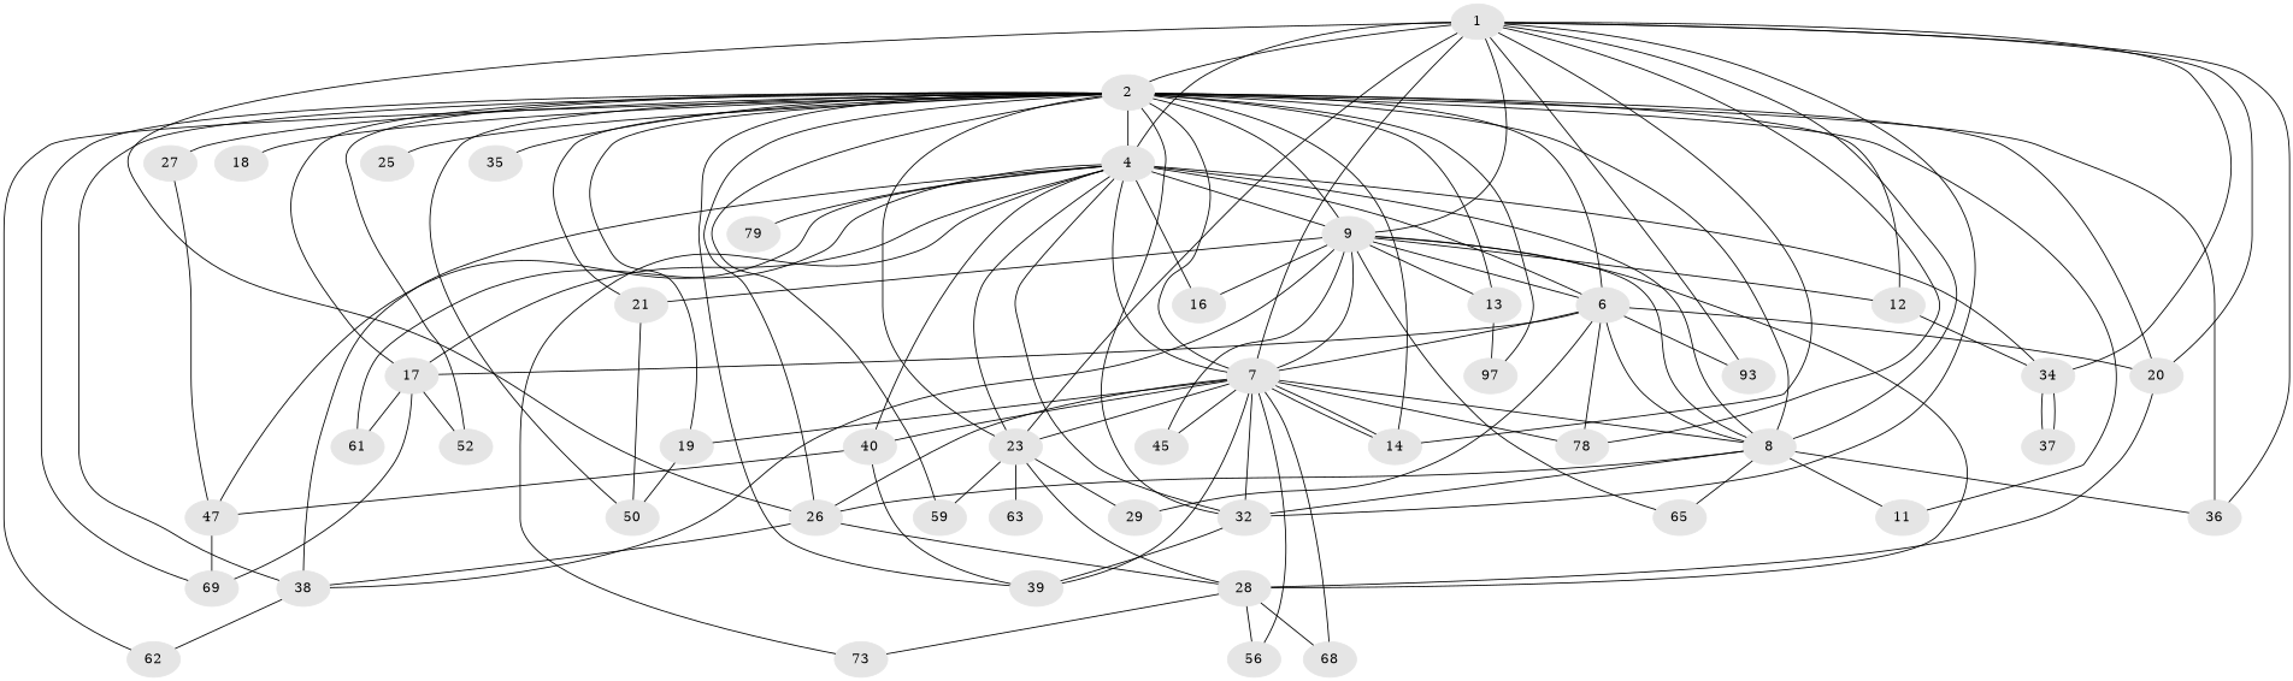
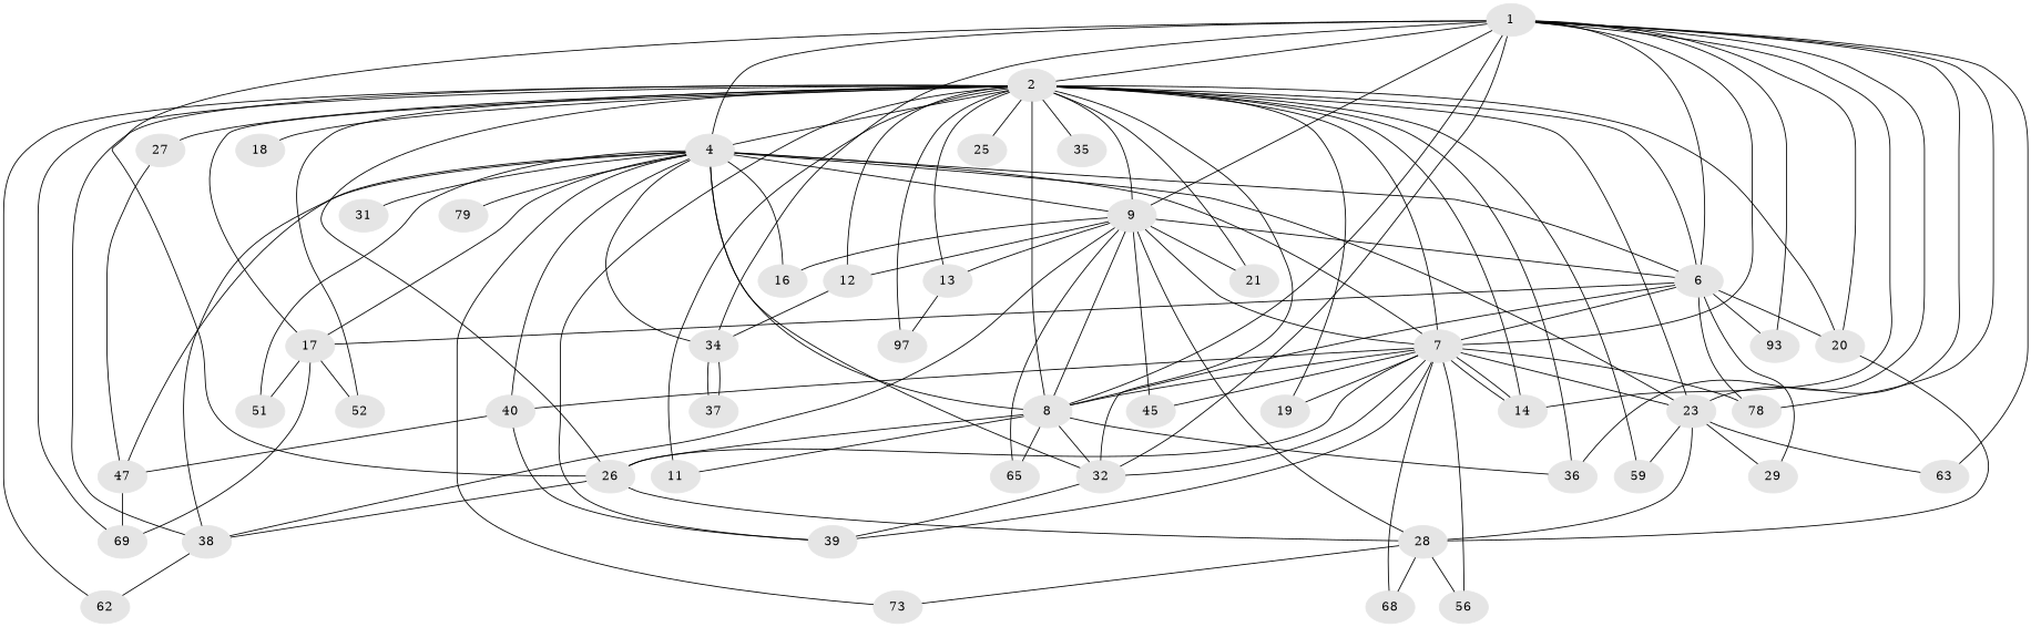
  graph {
    node [color=gray90 style=filled]
    1 [super="+24+70"]
    2 [super="+3+9+86+84+15"]
    4 [super="+10"]
    n4 [label=9 super="+75+42"]
    6 [super="+22"]
    7
    8 [super="+67+82+98"]
    14
    20 [super="+90"]
    23 [super="+54+40"]
    26 [super="+44"]
    32 [super="+51+46"]
    34 [super="+72"]
    36 [super="+83"]
    63
    78 [super="+81"]
    93
    11
    12
    13
    17 [super="+33"]
    18
    19 [super="+55"]
    21
    25
    27
    35
    38 [super="+43"]
    39 [super="+94"]
-   50
    52
    59
    62
    69
    97
    16
    n37 [label=40]
+   31
    47 [super="+58"]
-   61
+   61 [label=51]
    73
    79
    28 [super="+71"]
    45
    65
    29
    56
    68
    37
    1 -- 2 [weight=4]
    1 -- 4 [weight=3]
    1 -- n4 [weight=2]
+   1 -- 6
    1 -- 7
    1 -- 8
    1 -- 14
    1 -- 20
    1 -- 23 [weight=2]
    1 -- 26
    1 -- 32
    1 -- 34
    1 -- 36
+   1 -- 63
    1 -- 78
    1 -- 93
    2 -- 4 [weight=8]
    2 -- n4 [weight=5]
    2 -- 6 [weight=3]
    2 -- 7 [weight=3]
    2 -- 8 [weight=6]
    2 -- 14
    2 -- 20
    2 -- 23 [weight=2]
    2 -- 26 [weight=2]
    2 -- 32 [weight=2]
    2 -- 36
    2 -- 11 [weight=2]
    2 -- 12
    2 -- 13
    2 -- 17
    2 -- 18 [weight=2]
    2 -- 19
    2 -- 21
    2 -- 25 [weight=2]
    2 -- 27 [weight=2]
    2 -- 35
    2 -- 38
    2 -- 39
-   2 -- 50
    2 -- 52
    2 -- 59
    2 -- 62
    2 -- 69
    2 -- 97
    4 -- n4 [weight=3]
    4 -- 6 [weight=2]
    4 -- 7 [weight=2]
    4 -- 8 [weight=2]
    4 -- 23
    4 -- 32
    4 -- 34
    4 -- 17
    4 -- 38 [weight=2]
    4 -- 16
    4 -- n37
+   4 -- 31
    4 -- 47
    4 -- 61
    4 -- 73
    4 -- 79 [weight=2]
    n4 -- 6
    n4 -- 7
    n4 -- 8 [weight=2]
    n4 -- 12
    n4 -- 13
    n4 -- 21
    n4 -- 38
    n4 -- 16
    n4 -- 28
    n4 -- 45
    n4 -- 65
    6 -- 7 [weight=2]
    6 -- 8
    6 -- 20
    6 -- 78
    6 -- 93
    6 -- 17
    6 -- 29
    7 -- 8
    7 -- 14
    7 -- 14
    7 -- 23
    7 -- 26
    7 -- 32 [weight=2]
    7 -- 78
    7 -- 19
    7 -- 39
    7 -- n37
    7 -- 45
    7 -- 56
    7 -- 68
    8 -- 26
    8 -- 32
    8 -- 36
    8 -- 11
    8 -- 65
    20 -- 28
    23 -- 63
    23 -- 59
    23 -- 28
    23 -- 29
    26 -- 38
    26 -- 28
    32 -- 39
    34 -- 37
    34 -- 37
    12 -- 34
    13 -- 97
    17 -- 52
    17 -- 69
    17 -- 61
-   19 -- 50
-   21 -- 50
    27 -- 47
    38 -- 62
    n37 -- 39
    n37 -- 47
    47 -- 69
    28 -- 73
    28 -- 56
    28 -- 68
  }
